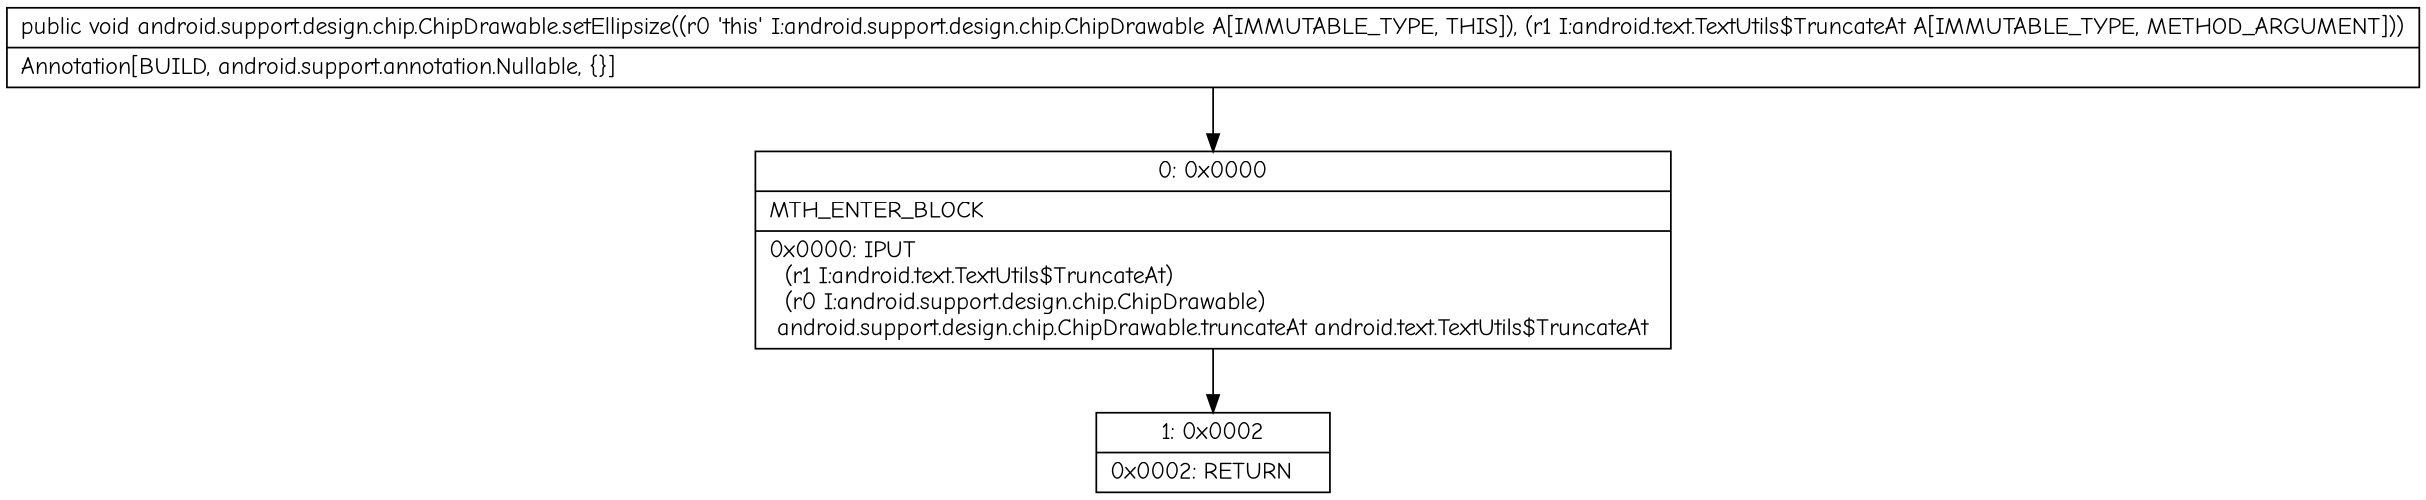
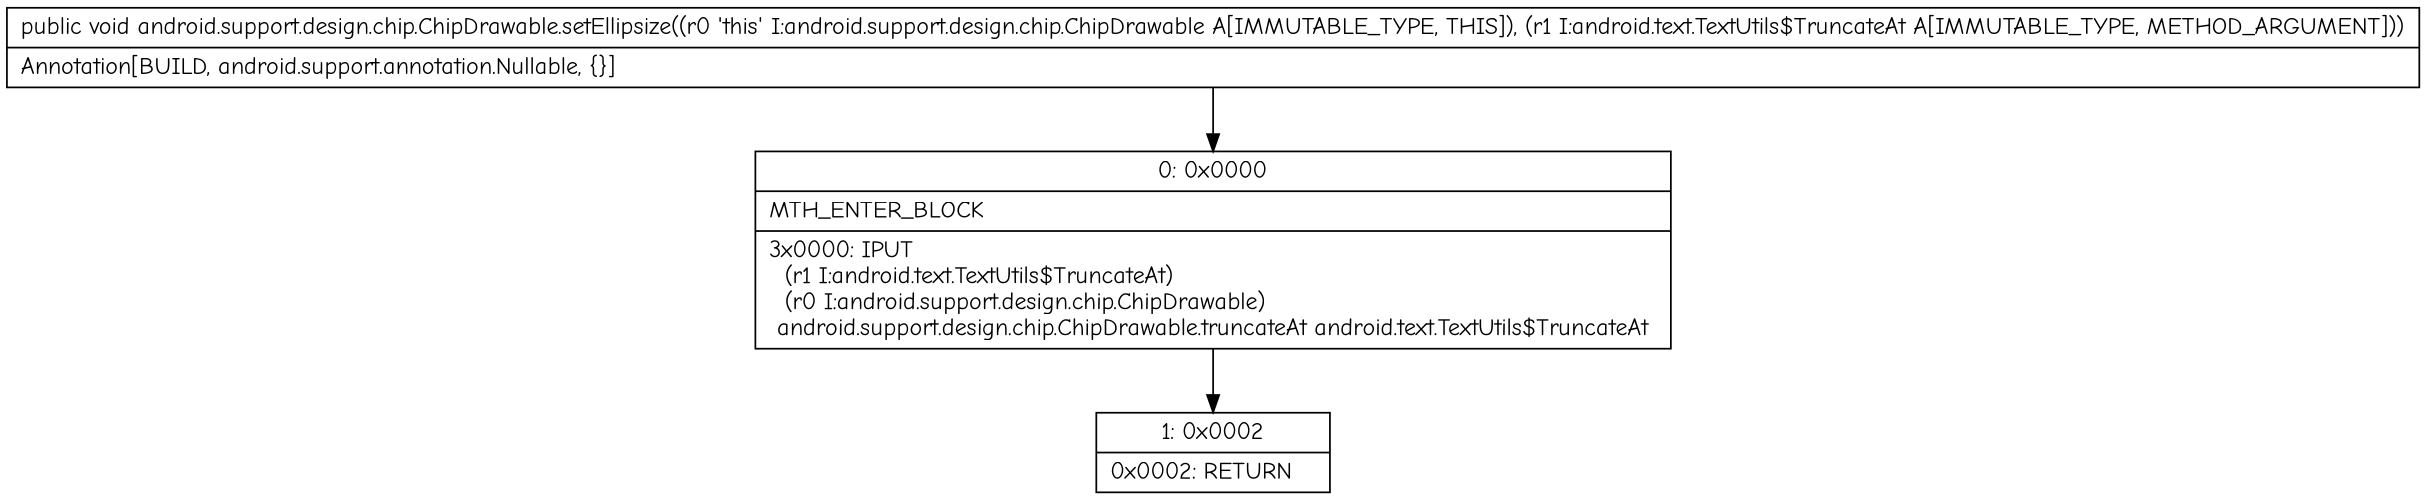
  digraph {
    fontname="Comic Neue"
    node [shape=record fontname="Comic Neue"]
    edge [fontname="Comic Neue"]
-   n1 [label="{0\:\ 0x0000|MTH_ENTER_BLOCK\l|0x0000: IPUT  \l  (r1 I:android.text.TextUtils$TruncateAt)\l  (r0 I:android.support.design.chip.ChipDrawable)\l android.support.design.chip.ChipDrawable.truncateAt android.text.TextUtils$TruncateAt \l}"]
+   n1 [label="{0\:\ 0x0000|MTH_ENTER_BLOCK\l|3x0000: IPUT  \l  (r1 I:android.text.TextUtils$TruncateAt)\l  (r0 I:android.support.design.chip.ChipDrawable)\l android.support.design.chip.ChipDrawable.truncateAt android.text.TextUtils$TruncateAt \l}"]
    n2 [label="{1\:\ 0x0002|0x0002: RETURN   \l}"]
    n3 [label="{public void android.support.design.chip.ChipDrawable.setEllipsize((r0 'this' I:android.support.design.chip.ChipDrawable A[IMMUTABLE_TYPE, THIS]), (r1 I:android.text.TextUtils$TruncateAt A[IMMUTABLE_TYPE, METHOD_ARGUMENT]))  | Annotation[BUILD, android.support.annotation.Nullable, \{\}]\l}"]
    n1 -> n2
    n3 -> n1
  }
